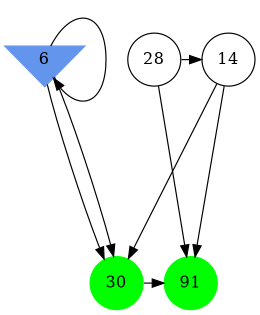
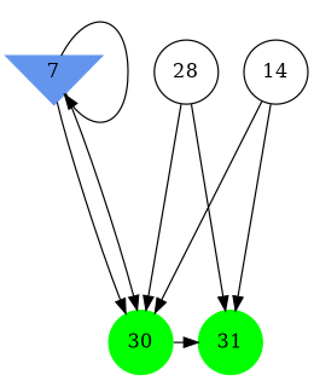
  digraph {
    ranksep=2.0
    node [color=black shape=circle style=filled]
-   6 [color=cornflowerblue shape=invtriangle]
+   6 [color=cornflowerblue shape=invtriangle label=7]
    14 [style=""]
    n3 [label=28 style=""]
    30 [color=green]
-   31 [color=green label=91]
+   31 [color=green]
    subgraph sub_1 {
      rank=same
      6
    }
    subgraph sub_2 {
      rank=same
      14
      n3
    }
    subgraph sub_3 {
      rank=same
      30
      31
    }
    6 -> 6
    6 -> 30
    6 -> 30
    14 -> 30
    14 -> 31
-   n3 -> 14
+   n3 -> 30
    n3 -> 31
    30 -> 31
  }
